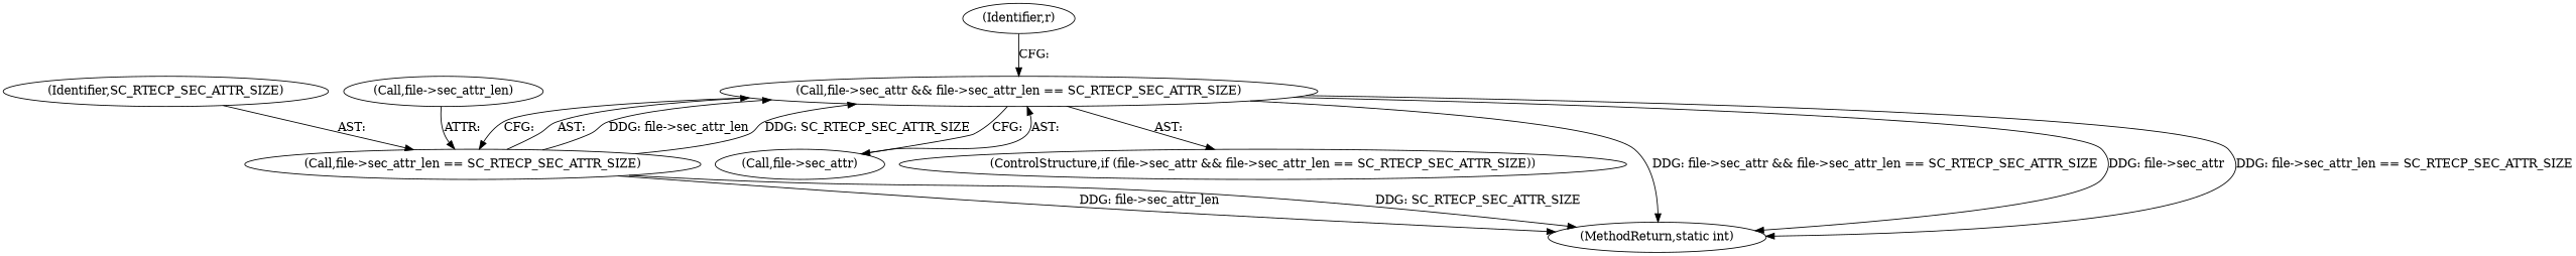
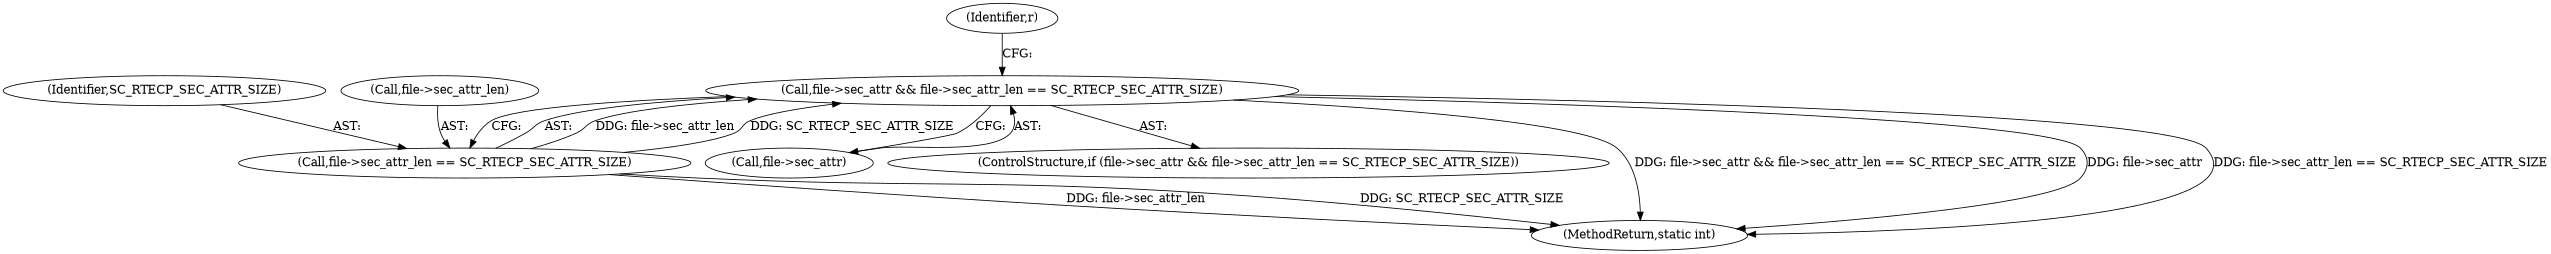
  digraph {
    n1 [label="(Call,file->sec_attr && file->sec_attr_len == SC_RTECP_SEC_ATTR_SIZE)"]
    n2 [label="(Call,file->sec_attr_len == SC_RTECP_SEC_ATTR_SIZE)"]
    n3 [label="(Call,file->sec_attr)"]
    n4 [label="(ControlStructure,if (file->sec_attr && file->sec_attr_len == SC_RTECP_SEC_ATTR_SIZE))"]
    n5 [label="(MethodReturn,static int)"]
    n6 [label="(Identifier,SC_RTECP_SEC_ATTR_SIZE)"]
    n7 [label="(Identifier,r)"]
    n8 [label="(Call,file->sec_attr_len)"]
    n1 -> n2 [label="CFG: "]
    n1 -> n3 [label="CFG: "]
    n1 -> n4 [label="AST: "]
    n1 -> n5 [label="DDG: file->sec_attr && file->sec_attr_len == SC_RTECP_SEC_ATTR_SIZE"]
    n1 -> n5 [label="DDG: file->sec_attr"]
    n1 -> n5 [label="DDG: file->sec_attr_len == SC_RTECP_SEC_ATTR_SIZE"]
    n2 -> n1 [label="AST: "]
    n2 -> n1 [label="DDG: file->sec_attr_len"]
    n2 -> n1 [label="DDG: SC_RTECP_SEC_ATTR_SIZE"]
    n2 -> n5 [label="DDG: file->sec_attr_len"]
    n2 -> n5 [label="DDG: SC_RTECP_SEC_ATTR_SIZE"]
    n3 -> n1 [label="AST: "]
    n6 -> n2 [label="AST: "]
    n7 -> n1 [label="CFG: "]
-   n8 -> n2 [label="ATTR: "]
+   n8 -> n2 [label="AST: "]
  }
